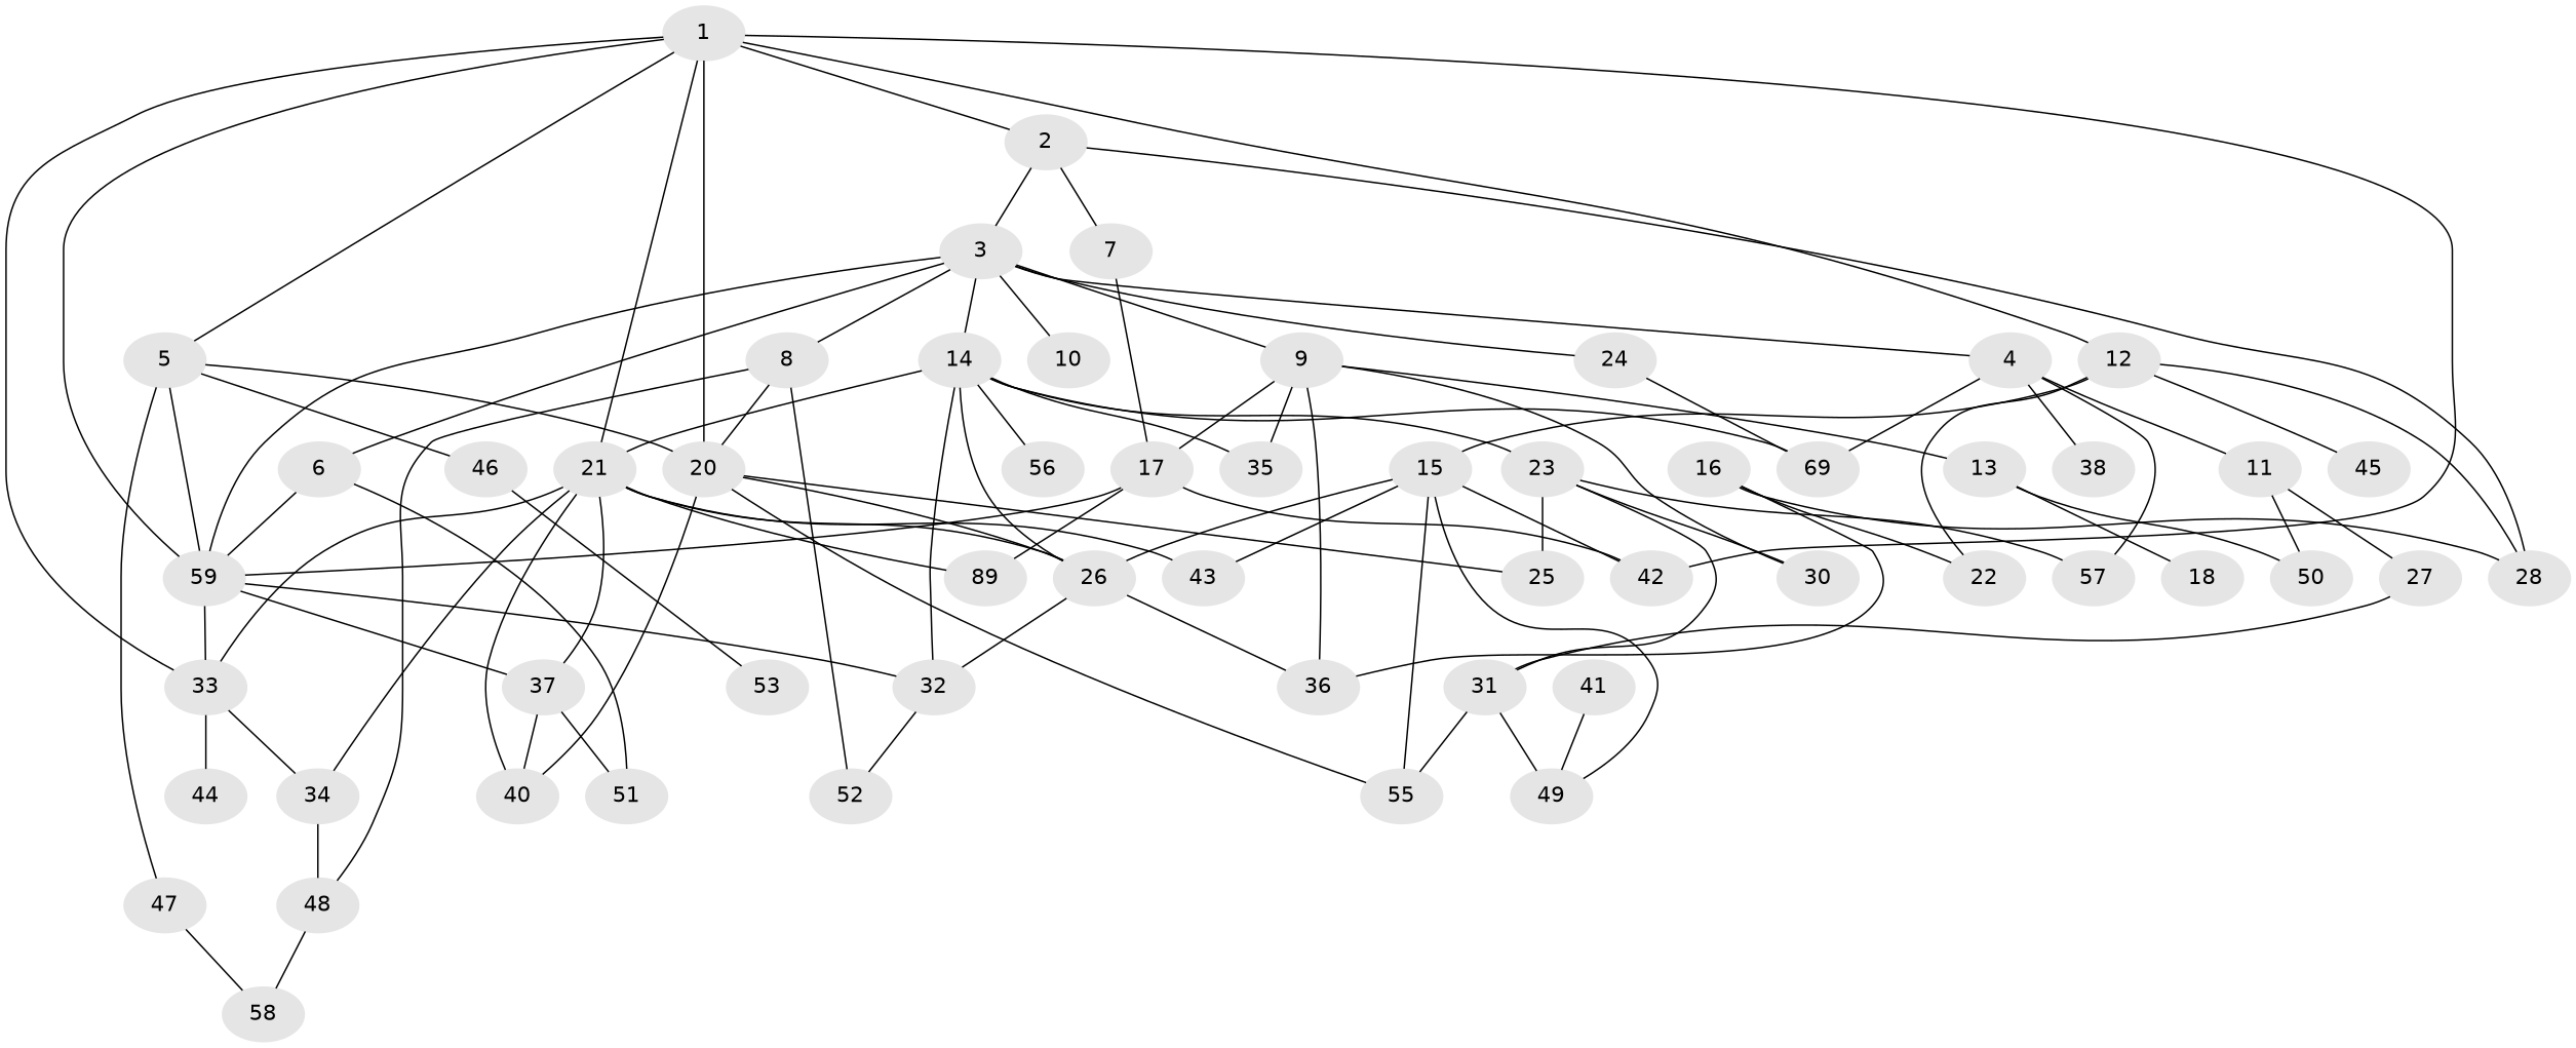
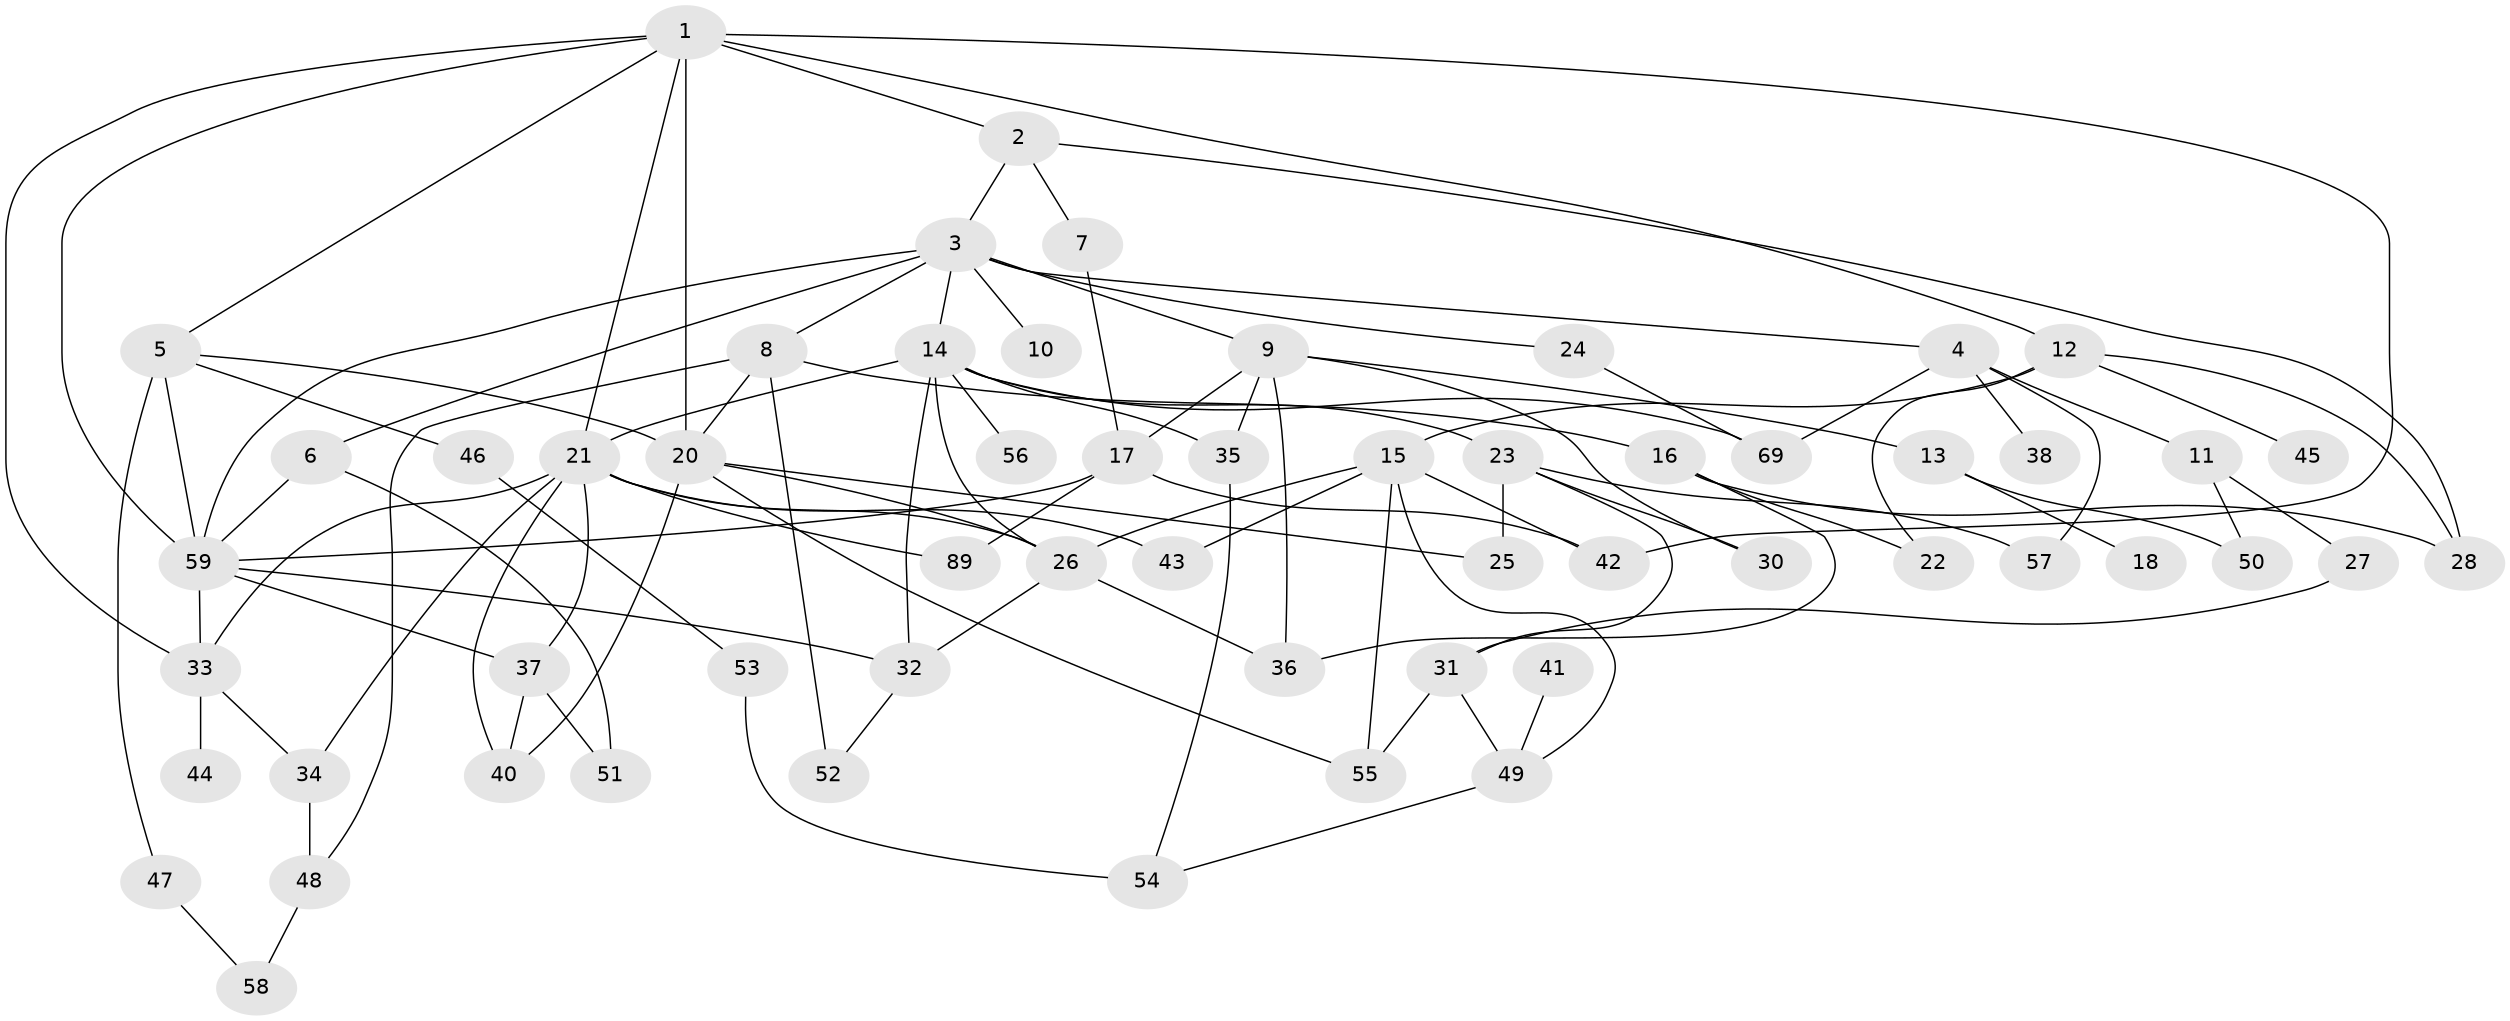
  graph {
    fontname="DejaVu Sans"
    node [color=gray90 fontname="DejaVu Sans" style=filled]
    edge [fontname="DejaVu Sans" weight=1.0]
    1
    2
    5
    12
    n5 [label=59]
    20
    21
    33
    42
    3
    7
    28
    46
    47
    15
    22
    45
    32
    37
    26
    55
    25
    40
    43
    n25 [label=89]
    34
    44
    4
    6
    8
    9
    10
    14
    24
    17
    11
    n37 [label=69]
    38
    57
    51
    16
    48
    52
    13
    30
    35
    36
    23
    56
    27
    50
    53
    58
    18
+   54
    31
    49
    41
    1 -- 2
    1 -- 5
    1 -- 12
    1 -- n5
    1 -- 20 [weight=2.0]
    1 -- 21
    1 -- 33
    1 -- 42
    2 -- 3
    2 -- 7
    2 -- 28
    5 -- n5
    5 -- 20
    5 -- 46
    5 -- 47
    12 -- 28
    12 -- 15
    12 -- 22
    12 -- 45
    n5 -- 33
    n5 -- 32
    n5 -- 37
    20 -- 26
    20 -- 55
    20 -- 25
    20 -- 40
    21 -- 33
    21 -- 37
    21 -- 26
    21 -- 40
    21 -- 43
    21 -- n25
    21 -- 34
    33 -- 34
    33 -- 44
    3 -- n5
    3 -- 4
    3 -- 6
    3 -- 8 [weight=2.0]
    3 -- 9
    3 -- 10
    3 -- 14
    3 -- 24
    7 -- 17
    46 -- 53
    47 -- 58
    15 -- 42
    15 -- 26
    15 -- 55
    15 -- 43
    15 -- 49
    32 -- 52
    37 -- 40
    37 -- 51
    26 -- 32
    26 -- 36
    34 -- 48
    4 -- 11
    4 -- n37
    4 -- 38
    4 -- 57
    6 -- n5
    6 -- 51
    8 -- 20
+   8 -- 16
    8 -- 48
    8 -- 52 [weight=2.0]
    9 -- 17
    9 -- 13
    9 -- 30
    9 -- 35
    9 -- 36
    14 -- 21
    14 -- 32
    14 -- 26
    14 -- n37
    14 -- 35
    14 -- 23
    14 -- 56
    24 -- n37
    17 -- n5
    17 -- 42
    17 -- n25
    11 -- 27
    11 -- 50
    16 -- 28
    16 -- 22 [weight=2.0]
    16 -- 36
    48 -- 58
    13 -- 50
    13 -- 18
+   35 -- 54
    23 -- 25
    23 -- 57
    23 -- 30
    23 -- 31
    27 -- 31
+   53 -- 54
    31 -- 55
    31 -- 49
+   49 -- 54
    41 -- 49
  }
